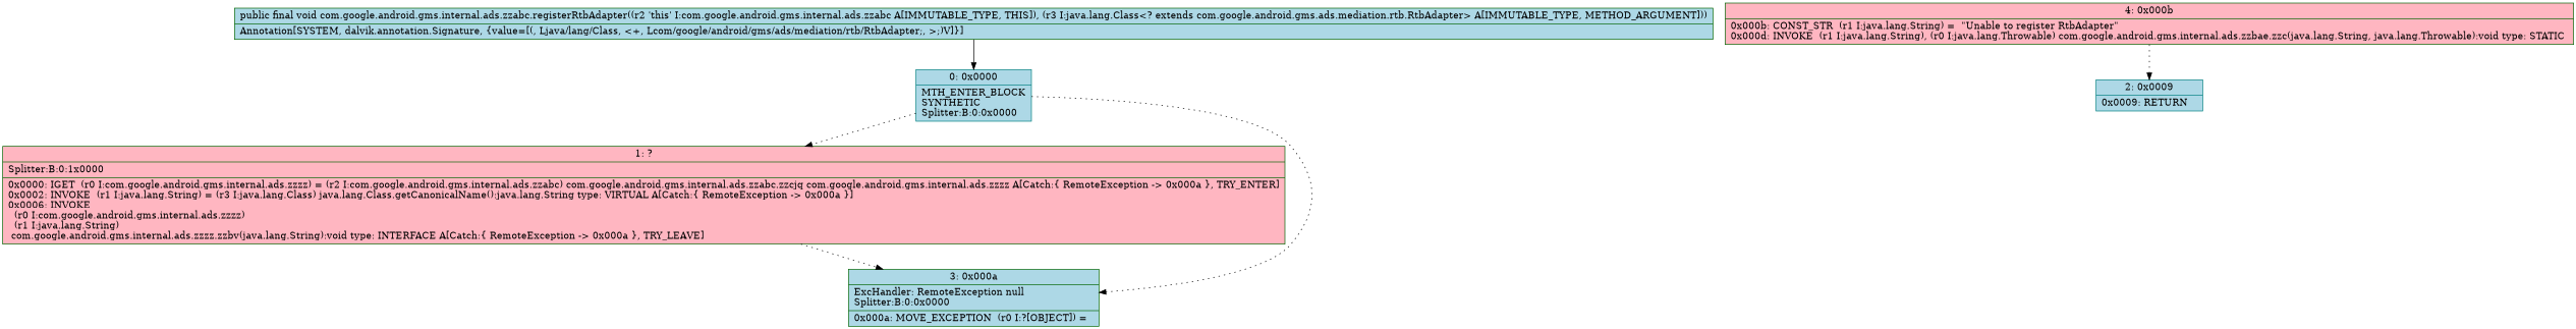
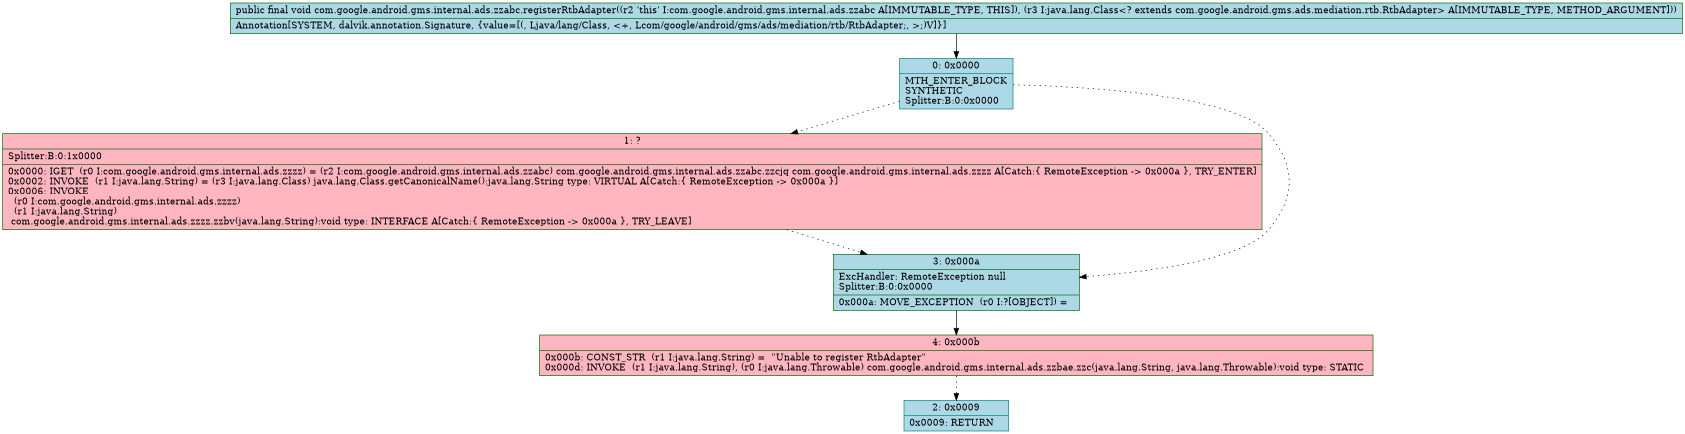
  digraph {
    node [color=darkgreen fillcolor=lightblue shape=record style=filled]
    edge [style=dotted]
    n1 [color=teal label="{0\:\ 0x0000|MTH_ENTER_BLOCK\lSYNTHETIC\lSplitter:B:0:0x0000\l}"]
    n2 [fillcolor=lightpink label="{1\:\ ?|Splitter:B:0:1x0000\l|0x0000: IGET  (r0 I:com.google.android.gms.internal.ads.zzzz) = (r2 I:com.google.android.gms.internal.ads.zzabc) com.google.android.gms.internal.ads.zzabc.zzcjq com.google.android.gms.internal.ads.zzzz A[Catch:\{ RemoteException \-\> 0x000a \}, TRY_ENTER]\l0x0002: INVOKE  (r1 I:java.lang.String) = (r3 I:java.lang.Class) java.lang.Class.getCanonicalName():java.lang.String type: VIRTUAL A[Catch:\{ RemoteException \-\> 0x000a \}]\l0x0006: INVOKE  \l  (r0 I:com.google.android.gms.internal.ads.zzzz)\l  (r1 I:java.lang.String)\l com.google.android.gms.internal.ads.zzzz.zzbv(java.lang.String):void type: INTERFACE A[Catch:\{ RemoteException \-\> 0x000a \}, TRY_LEAVE]\l}"]
    n3 [label="{3\:\ 0x000a|ExcHandler: RemoteException null\lSplitter:B:0:0x0000\l|0x000a: MOVE_EXCEPTION  (r0 I:?[OBJECT]) =  \l}"]
    n4 [fillcolor=lightpink label="{4\:\ 0x000b|0x000b: CONST_STR  (r1 I:java.lang.String) =  \"Unable to register RtbAdapter\" \l0x000d: INVOKE  (r1 I:java.lang.String), (r0 I:java.lang.Throwable) com.google.android.gms.internal.ads.zzbae.zzc(java.lang.String, java.lang.Throwable):void type: STATIC \l}"]
    n5 [color=teal label="{2\:\ 0x0009|0x0009: RETURN   \l}"]
    n6 [label="{public final void com.google.android.gms.internal.ads.zzabc.registerRtbAdapter((r2 'this' I:com.google.android.gms.internal.ads.zzabc A[IMMUTABLE_TYPE, THIS]), (r3 I:java.lang.Class\<? extends com.google.android.gms.ads.mediation.rtb.RtbAdapter\> A[IMMUTABLE_TYPE, METHOD_ARGUMENT]))  | Annotation[SYSTEM, dalvik.annotation.Signature, \{value=[(, Ljava\/lang\/Class, \<+, Lcom\/google\/android\/gms\/ads\/mediation\/rtb\/RtbAdapter;, \>;)V]\}]\l}"]
    n1 -> n2
    n1 -> n3
    n2 -> n3
+   n3 -> n4 [style=solid]
    n4 -> n5
    n6 -> n1 [style=solid]
  }
